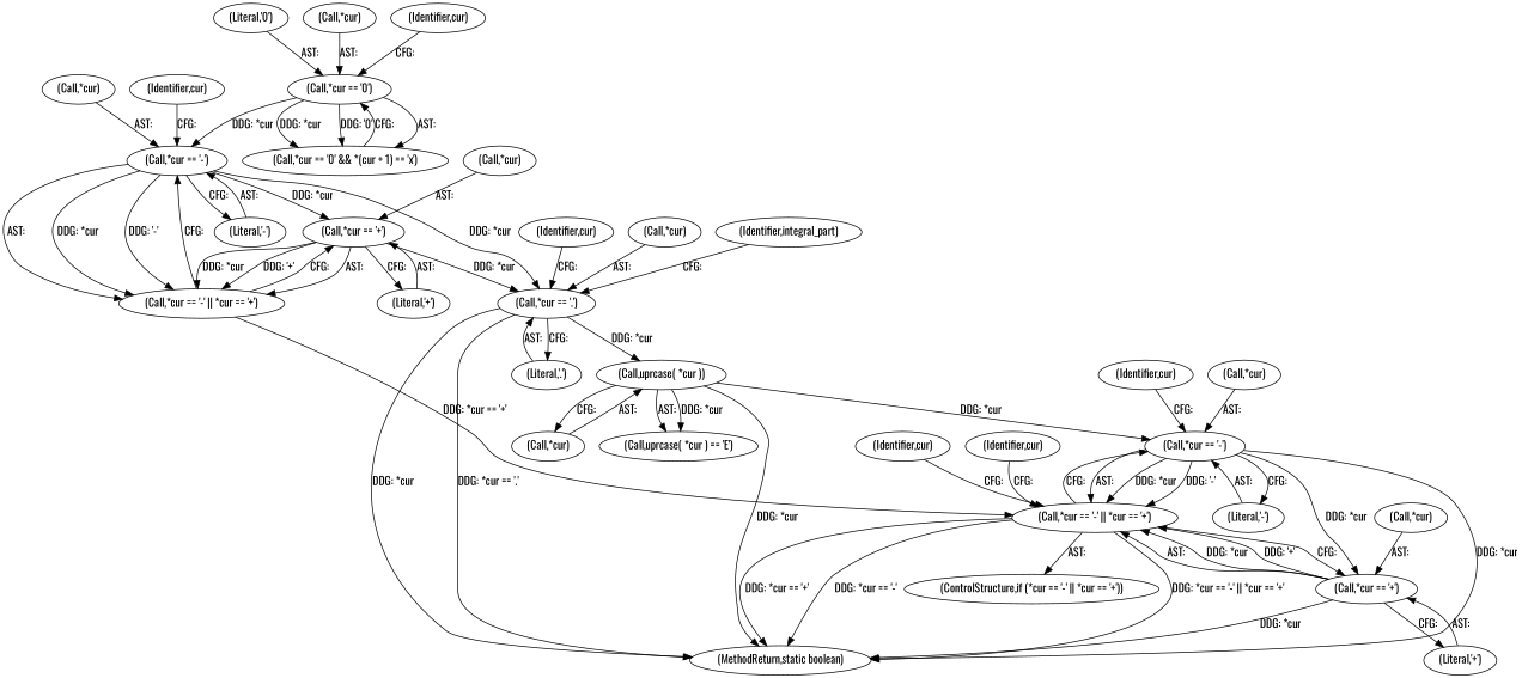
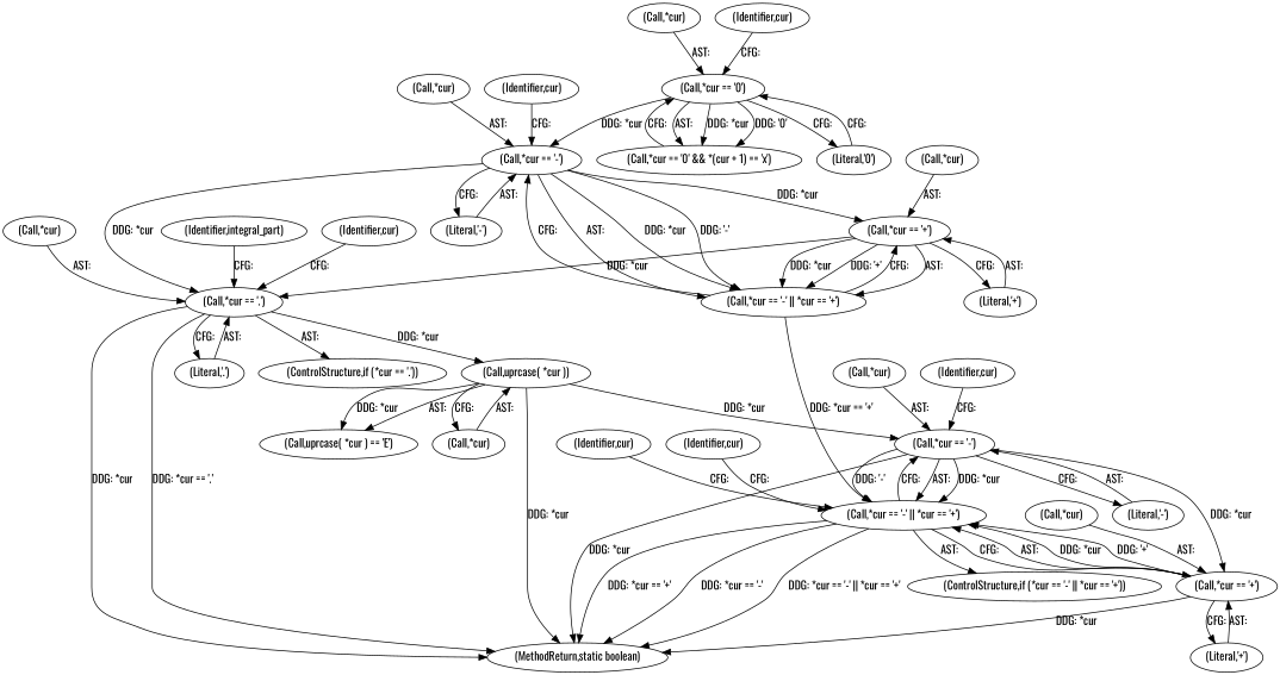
  digraph {
    fontname=Oswald
    node [fontname=Oswald]
    edge [fontname=Oswald]
    n1 [label="(Call,*cur == '-')"]
    n2 [label="(Call,*cur == '-' || *cur == '+')"]
    n3 [label="(Call,*cur == '+')"]
    n4 [label="(MethodReturn,static boolean)"]
    n5 [label="(Literal,'-')"]
    n6 [label="(ControlStructure,if (*cur == '-' || *cur == '+'))"]
    n7 [label="(Literal,'+')"]
    n8 [label="(Call,uprcase( *cur ))"]
    n9 [label="(Call,uprcase( *cur ) == 'E')"]
    n10 [label="(Call,*cur)"]
    n11 [label="(Call,*cur == '.')"]
    n12 [label="(Literal,'.')"]
+   n13 [label="(ControlStructure,if (*cur == '.'))"]
    n14 [label="(Call,*cur == '-')"]
    n15 [label="(Call,*cur == '+')"]
    n16 [label="(Call,*cur == '-' || *cur == '+')"]
    n17 [label="(Literal,'-')"]
    n18 [label="(Literal,'+')"]
    n19 [label="(Call,*cur == '0')"]
    n20 [label="(Literal,'0')"]
    n21 [label="(Call,*cur == '0' && *(cur + 1) == 'x')"]
    n22 [label="(Call,*cur)"]
    n23 [label="(Identifier,cur)"]
    n24 [label="(Identifier,cur)"]
    n25 [label="(Identifier,cur)"]
    n26 [label="(Call,*cur)"]
    n27 [label="(Call,*cur)"]
    n28 [label="(Call,*cur)"]
    n29 [label="(Identifier,cur)"]
    n30 [label="(Identifier,cur)"]
    n31 [label="(Call,*cur)"]
    n32 [label="(Call,*cur)"]
    n33 [label="(Identifier,integral_part)"]
    n34 [label="(Identifier,cur)"]
    n1 -> n2 [label="AST: "]
    n1 -> n2 [label="DDG: *cur"]
    n1 -> n2 [label="DDG: '-'"]
    n1 -> n3 [label="DDG: *cur"]
    n1 -> n4 [label="DDG: *cur"]
    n1 -> n5 [label="CFG: "]
    n2 -> n1 [label="CFG: "]
    n2 -> n3 [label="CFG: "]
    n2 -> n4 [label="DDG: *cur == '+'"]
    n2 -> n4 [label="DDG: *cur == '-'"]
    n2 -> n4 [label="DDG: *cur == '-' || *cur == '+'"]
    n2 -> n6 [label="AST: "]
    n3 -> n2 [label="AST: "]
    n3 -> n2 [label="DDG: *cur"]
    n3 -> n2 [label="DDG: '+'"]
    n3 -> n4 [label="DDG: *cur"]
    n3 -> n7 [label="CFG: "]
    n5 -> n1 [label="AST: "]
    n7 -> n3 [label="AST: "]
    n8 -> n1 [label="DDG: *cur"]
    n8 -> n4 [label="DDG: *cur"]
    n8 -> n9 [label="AST: "]
    n8 -> n9 [label="DDG: *cur"]
    n8 -> n10 [label="CFG: "]
    n10 -> n8 [label="AST: "]
    n11 -> n4 [label="DDG: *cur"]
    n11 -> n4 [label="DDG: *cur == '.'"]
    n11 -> n8 [label="DDG: *cur"]
    n11 -> n12 [label="CFG: "]
+   n11 -> n13 [label="AST: "]
    n12 -> n11 [label="AST: "]
    n14 -> n11 [label="DDG: *cur"]
    n14 -> n15 [label="DDG: *cur"]
    n14 -> n16 [label="AST: "]
    n14 -> n16 [label="DDG: *cur"]
    n14 -> n16 [label="DDG: '-'"]
    n14 -> n17 [label="CFG: "]
    n15 -> n11 [label="DDG: *cur"]
    n15 -> n16 [label="AST: "]
    n15 -> n16 [label="DDG: *cur"]
    n15 -> n16 [label="DDG: '+'"]
    n15 -> n18 [label="CFG: "]
    n16 -> n2 [label="DDG: *cur == '+'"]
    n16 -> n14 [label="CFG: "]
    n16 -> n15 [label="CFG: "]
    n17 -> n14 [label="AST: "]
    n18 -> n15 [label="AST: "]
    n19 -> n14 [label="DDG: *cur"]
+   n19 -> n20 [label="CFG: "]
    n19 -> n21 [label="AST: "]
    n19 -> n21 [label="DDG: *cur"]
    n19 -> n21 [label="DDG: '0'"]
-   n20 -> n19 [label="AST: "]
+   n20 -> n19 [label="CFG: "]
    n21 -> n19 [label="CFG: "]
    n22 -> n3 [label="AST: "]
    n23 -> n11 [label="CFG: "]
    n24 -> n2 [label="CFG: "]
    n25 -> n1 [label="CFG: "]
    n26 -> n11 [label="AST: "]
    n27 -> n14 [label="AST: "]
    n28 -> n15 [label="AST: "]
    n29 -> n2 [label="CFG: "]
    n30 -> n14 [label="CFG: "]
    n31 -> n1 [label="AST: "]
    n32 -> n19 [label="AST: "]
    n33 -> n11 [label="CFG: "]
    n34 -> n19 [label="CFG: "]
  }
